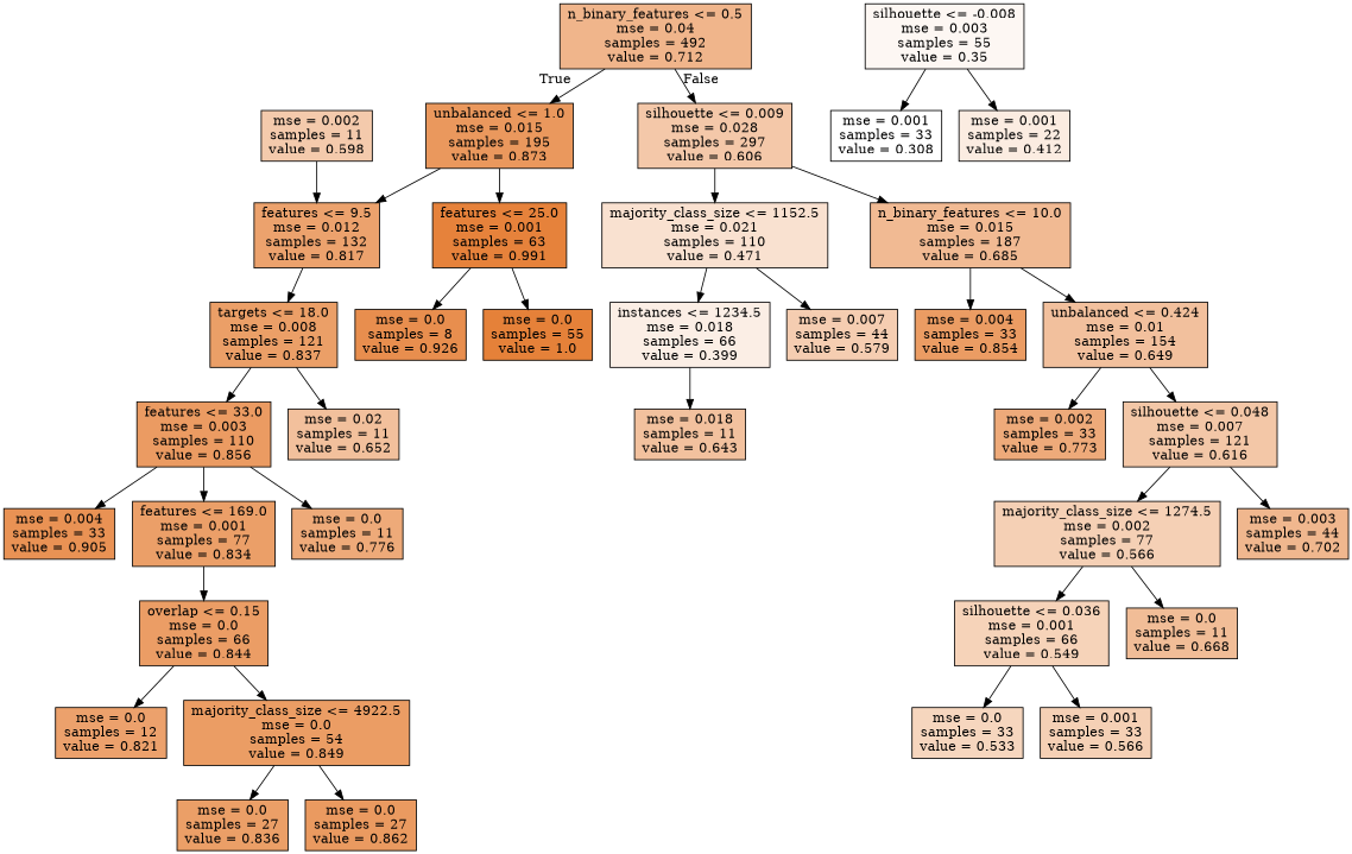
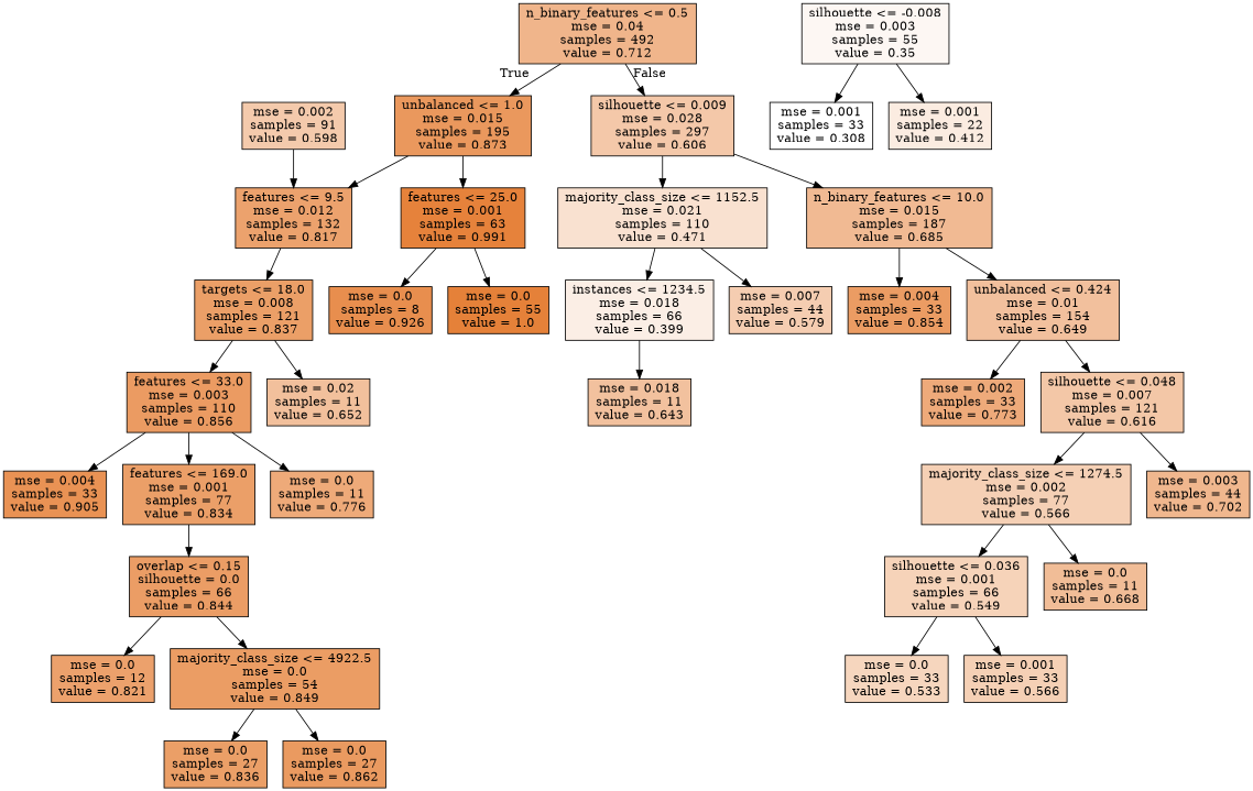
  digraph {
    node [color=black fillcolor="#e58139c3" shape=box style=filled]
    n1 [fillcolor="#e5813995" label="n_binary_features <= 0.5\nmse = 0.04\nsamples = 492\nvalue = 0.712"]
    n2 [fillcolor="#e58139d0" label="unbalanced <= 1.0\nmse = 0.015\nsamples = 195\nvalue = 0.873"]
    n3 [fillcolor="#e581396e" label="silhouette <= 0.009\nmse = 0.028\nsamples = 297\nvalue = 0.606"]
    n4 [fillcolor="#e58139bc" label="features <= 9.5\nmse = 0.012\nsamples = 132\nvalue = 0.817"]
    n5 [fillcolor="#e58139fc" label="features <= 25.0\nmse = 0.001\nsamples = 63\nvalue = 0.991"]
    n6 [fillcolor="#e581393c" label="majority_class_size <= 1152.5\nmse = 0.021\nsamples = 110\nvalue = 0.471"]
    n7 [fillcolor="#e581398b" label="n_binary_features <= 10.0\nmse = 0.015\nsamples = 187\nvalue = 0.685"]
    n8 [label="targets <= 18.0\nmse = 0.008\nsamples = 121\nvalue = 0.837"]
    n9 [fillcolor="#e58139e4" label="mse = 0.0\nsamples = 8\nvalue = 0.926"]
    n10 [fillcolor="#e58139ff" label="mse = 0.0\nsamples = 55\nvalue = 1.0"]
-   n11 [fillcolor="#e581396b" label="mse = 0.002\nsamples = 11\nvalue = 0.598"]
+   n11 [fillcolor="#e581396b" label="mse = 0.002\nsamples = 91\nvalue = 0.598"]
    n12 [fillcolor="#e58139ca" label="features <= 33.0\nmse = 0.003\nsamples = 110\nvalue = 0.856"]
    n13 [fillcolor="#e581397f" label="mse = 0.02\nsamples = 11\nvalue = 0.652"]
    n14 [fillcolor="#e58139dc" label="mse = 0.004\nsamples = 33\nvalue = 0.905"]
    n15 [fillcolor="#e58139c2" label="features <= 169.0\nmse = 0.001\nsamples = 77\nvalue = 0.834"]
    n16 [fillcolor="#e58139ac" label="mse = 0.0\nsamples = 11\nvalue = 0.776"]
-   n17 [fillcolor="#e58139c6" label="overlap <= 0.15\nmse = 0.0\nsamples = 66\nvalue = 0.844"]
+   n17 [fillcolor="#e58139c6" label="overlap <= 0.15\nsilhouette = 0.0\nsamples = 66\nvalue = 0.844"]
    n18 [fillcolor="#e58139bd" label="mse = 0.0\nsamples = 12\nvalue = 0.821"]
    n19 [fillcolor="#e58139c7" label="majority_class_size <= 4922.5\nmse = 0.0\nsamples = 54\nvalue = 0.849"]
    n20 [label="mse = 0.0\nsamples = 27\nvalue = 0.836"]
    n21 [fillcolor="#e58139cc" label="mse = 0.0\nsamples = 27\nvalue = 0.862"]
    n22 [fillcolor="#e5813921" label="instances <= 1234.5\nmse = 0.018\nsamples = 66\nvalue = 0.399"]
    n23 [fillcolor="#e5813964" label="mse = 0.007\nsamples = 44\nvalue = 0.579"]
    n24 [fillcolor="#e58139c9" label="mse = 0.004\nsamples = 33\nvalue = 0.854"]
    n25 [fillcolor="#e581397e" label="unbalanced <= 0.424\nmse = 0.01\nsamples = 154\nvalue = 0.649"]
    n26 [fillcolor="#e581397c" label="mse = 0.018\nsamples = 11\nvalue = 0.643"]
    n27 [fillcolor="#e581390f" label="silhouette <= -0.008\nmse = 0.003\nsamples = 55\nvalue = 0.35"]
    n28 [fillcolor="#e5813900" label="mse = 0.001\nsamples = 33\nvalue = 0.308"]
    n29 [fillcolor="#e5813926" label="mse = 0.001\nsamples = 22\nvalue = 0.412"]
    n30 [fillcolor="#e58139ab" label="mse = 0.002\nsamples = 33\nvalue = 0.773"]
    n31 [fillcolor="#e5813971" label="silhouette <= 0.048\nmse = 0.007\nsamples = 121\nvalue = 0.616"]
    n32 [fillcolor="#e581395f" label="majority_class_size <= 1274.5\nmse = 0.002\nsamples = 77\nvalue = 0.566"]
    n33 [fillcolor="#e5813991" label="mse = 0.003\nsamples = 44\nvalue = 0.702"]
    n34 [fillcolor="#e5813959" label="silhouette <= 0.036\nmse = 0.001\nsamples = 66\nvalue = 0.549"]
    n35 [fillcolor="#e5813985" label="mse = 0.0\nsamples = 11\nvalue = 0.668"]
    n36 [fillcolor="#e5813953" label="mse = 0.0\nsamples = 33\nvalue = 0.533"]
    n37 [fillcolor="#e581395f" label="mse = 0.001\nsamples = 33\nvalue = 0.566"]
    n1 -> n2 [headlabel=True labelangle=45 labeldistance=2.5]
    n1 -> n3 [headlabel=False labelangle=-45 labeldistance=2.5]
    n2 -> n4
    n2 -> n5
    n3 -> n6
    n3 -> n7
    n4 -> n8
    n5 -> n9
    n5 -> n10
    n6 -> n22
    n6 -> n23
    n7 -> n24
    n7 -> n25
    n8 -> n12
    n8 -> n13
    n11 -> n4
    n12 -> n14
    n12 -> n15
    n12 -> n16
    n15 -> n17
    n17 -> n18
    n17 -> n19
    n19 -> n20
    n19 -> n21
    n22 -> n26
    n25 -> n30
    n25 -> n31
    n27 -> n28
    n27 -> n29
    n31 -> n32
    n31 -> n33
    n32 -> n34
    n32 -> n35
    n34 -> n36
    n34 -> n37
  }
